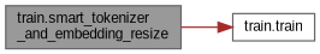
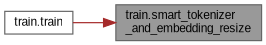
  digraph {
    rankdir=RL
    fontname="Liberation Sans"
    node [fontname="Liberation Sans" fontsize=10 shape=box style=filled]
    n1 [color=gray40 fillcolor=grey60 fontcolor=black height=0.2 label="train.smart_tokenizer\l_and_embedding_resize" width=0.4]
    n2 [color=grey40 fillcolor=white height=0.2 label="train.train" width=0.4]
-   n2 -> n1 [color=brown dir=back fontname="Liberation Sans" fontsize=10 labelfontname=Helvetica labelfontsize=10 style=solid]
+   n1 -> n2 [color=brown dir=back fontname="Liberation Sans" fontsize=10 labelfontname=Helvetica labelfontsize=10 style=solid]
  }
